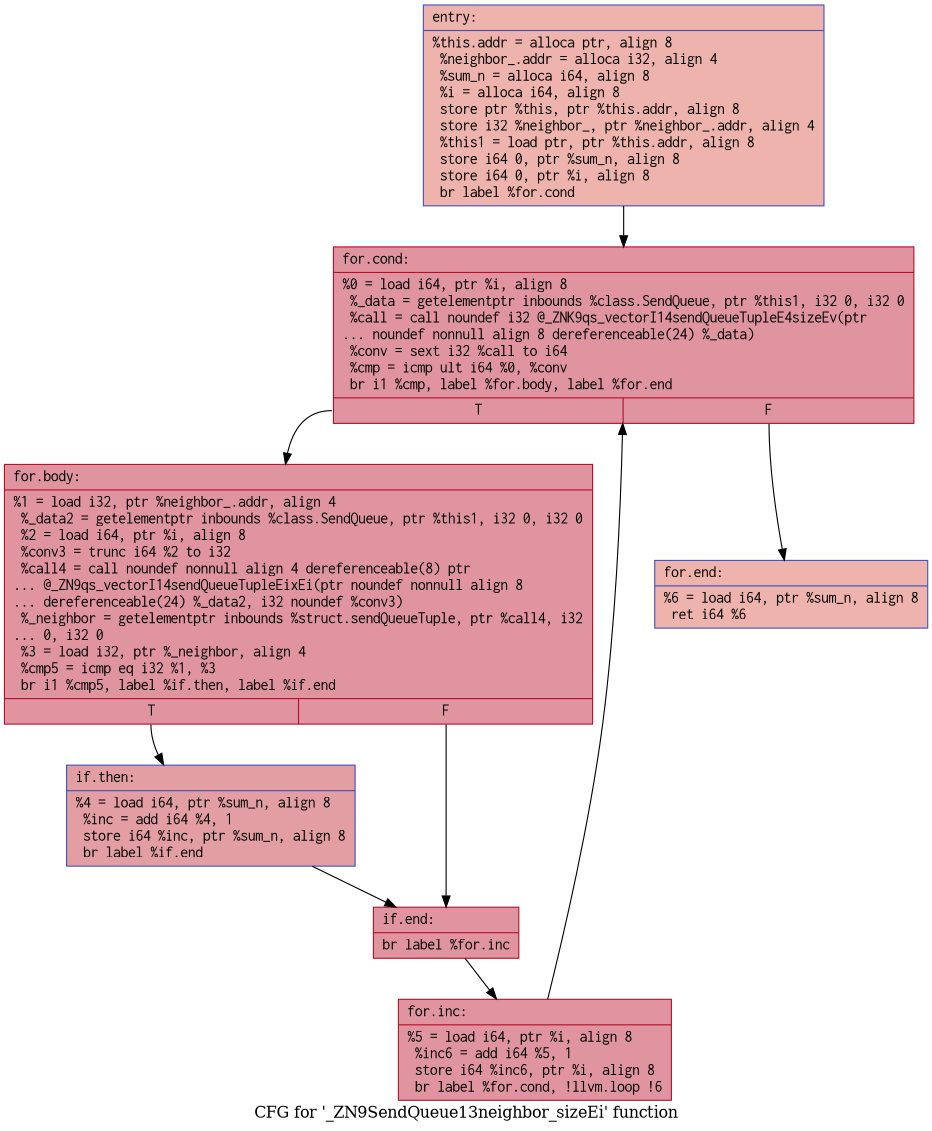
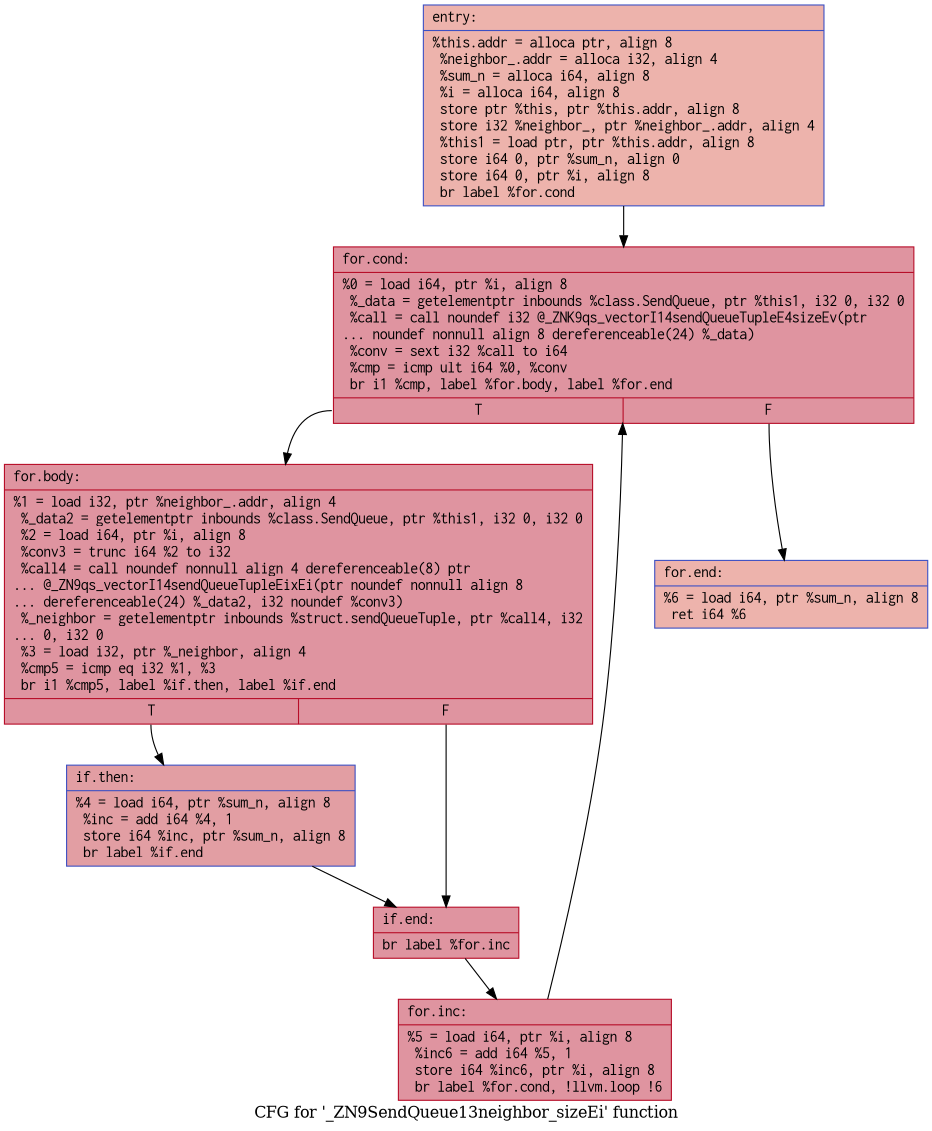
  digraph {
    label="CFG for '_ZN9SendQueue13neighbor_sizeEi' function"
    node [color="#b70d28ff" fillcolor="#b70d2870" fontname=Courier shape=record style=filled]
-   n1 [color="#3d50c3ff" fillcolor="#d6524470" label="{entry:\l|  %this.addr = alloca ptr, align 8\l  %neighbor_.addr = alloca i32, align 4\l  %sum_n = alloca i64, align 8\l  %i = alloca i64, align 8\l  store ptr %this, ptr %this.addr, align 8\l  store i32 %neighbor_, ptr %neighbor_.addr, align 4\l  %this1 = load ptr, ptr %this.addr, align 8\l  store i64 0, ptr %sum_n, align 8\l  store i64 0, ptr %i, align 8\l  br label %for.cond\l}"]
+   n1 [color="#3d50c3ff" fillcolor="#d6524470" label="{entry:\l|  %this.addr = alloca ptr, align 8\l  %neighbor_.addr = alloca i32, align 4\l  %sum_n = alloca i64, align 8\l  %i = alloca i64, align 8\l  store ptr %this, ptr %this.addr, align 8\l  store i32 %neighbor_, ptr %neighbor_.addr, align 4\l  %this1 = load ptr, ptr %this.addr, align 8\l  store i64 0, ptr %sum_n, align 0\l  store i64 0, ptr %i, align 8\l  br label %for.cond\l}"]
    n2 [label="{for.cond:\l|  %0 = load i64, ptr %i, align 8\l  %_data = getelementptr inbounds %class.SendQueue, ptr %this1, i32 0, i32 0\l  %call = call noundef i32 @_ZNK9qs_vectorI14sendQueueTupleE4sizeEv(ptr\l... noundef nonnull align 8 dereferenceable(24) %_data)\l  %conv = sext i32 %call to i64\l  %cmp = icmp ult i64 %0, %conv\l  br i1 %cmp, label %for.body, label %for.end\l|{<s0>T|<s1>F}}"]
    n3 [label="{for.body:\l|  %1 = load i32, ptr %neighbor_.addr, align 4\l  %_data2 = getelementptr inbounds %class.SendQueue, ptr %this1, i32 0, i32 0\l  %2 = load i64, ptr %i, align 8\l  %conv3 = trunc i64 %2 to i32\l  %call4 = call noundef nonnull align 4 dereferenceable(8) ptr\l... @_ZN9qs_vectorI14sendQueueTupleEixEi(ptr noundef nonnull align 8\l... dereferenceable(24) %_data2, i32 noundef %conv3)\l  %_neighbor = getelementptr inbounds %struct.sendQueueTuple, ptr %call4, i32\l... 0, i32 0\l  %3 = load i32, ptr %_neighbor, align 4\l  %cmp5 = icmp eq i32 %1, %3\l  br i1 %cmp5, label %if.then, label %if.end\l|{<s0>T|<s1>F}}"]
    n4 [color="#3d50c3ff" fillcolor="#d6524470" label="{for.end:\l|  %6 = load i64, ptr %sum_n, align 8\l  ret i64 %6\l}"]
    n5 [color="#3d50c3ff" fillcolor="#be242e70" label="{if.then:\l|  %4 = load i64, ptr %sum_n, align 8\l  %inc = add i64 %4, 1\l  store i64 %inc, ptr %sum_n, align 8\l  br label %if.end\l}"]
    n6 [label="{if.end:\l|  br label %for.inc\l}"]
    n7 [label="{for.inc:\l|  %5 = load i64, ptr %i, align 8\l  %inc6 = add i64 %5, 1\l  store i64 %inc6, ptr %i, align 8\l  br label %for.cond, !llvm.loop !6\l}"]
    n1 -> n2
    n2 -> n3 [tailport=s0]
    n2 -> n4 [tailport=s1]
    n3 -> n5 [tailport=s0]
    n3 -> n6 [tailport=s1]
    n5 -> n6
    n6 -> n7
    n7 -> n2
  }
